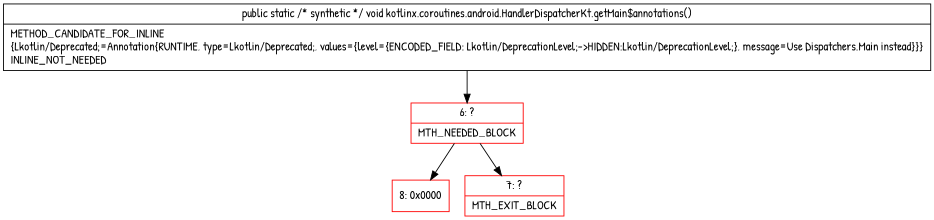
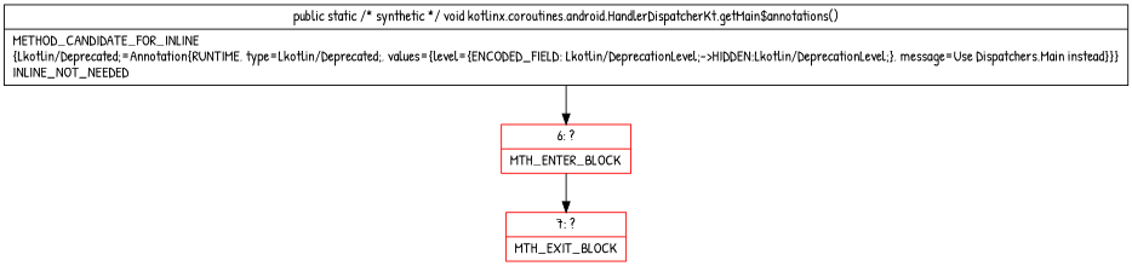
  digraph {
    fontname="Patrick Hand"
    node [color=red fontname="Patrick Hand" shape=record]
    edge [fontname="Patrick Hand"]
-   n1 [label="{6\:\ ?|MTH_NEEDED_BLOCK\l}"]
-   n2 [label="{8\:\ 0x0000}"]
+   n1 [label="{6\:\ ?|MTH_ENTER_BLOCK\l}"]
    n3 [label="{7\:\ ?|MTH_EXIT_BLOCK\l}"]
    n4 [label="{public static \/* synthetic *\/ void kotlinx.coroutines.android.HandlerDispatcherKt.getMain$annotations()  | METHOD_CANDIDATE_FOR_INLINE\l\{Lkotlin\/Deprecated;=Annotation\{RUNTIME, type=Lkotlin\/Deprecated;, values=\{level=\{ENCODED_FIELD: Lkotlin\/DeprecationLevel;\-\>HIDDEN:Lkotlin\/DeprecationLevel;\}, message=Use Dispatchers.Main instead\}\}\}\lINLINE_NOT_NEEDED\l}" color=""]
    subgraph cluster_1 {
      label="R(0)"
    }
-   n1 -> n2
    n1 -> n3
    n4 -> n1
  }
